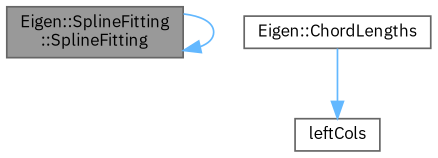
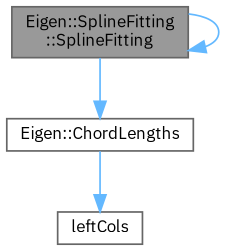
  digraph {
    fontname="IBM Plex Sans"
    rankdir=TB
    node [color=grey40 fillcolor=white fontname="IBM Plex Sans" fontsize=10 shape=box style=filled]
    edge [color=steelblue1 fontname="IBM Plex Sans" fontsize=10 labelfontname=Helvetica labelfontsize=10 style=solid]
    n1 [color=gray40 fillcolor=grey60 fontcolor=black height=0.2 label="Eigen::SplineFitting\l::SplineFitting" width=0.4]
    n2 [height=0.2 label="Eigen::ChordLengths" width=0.4]
    n3 [height=0.2 label=leftCols width=0.4]
    n1 -> n1
+   n1 -> n2
    n2 -> n3
  }
